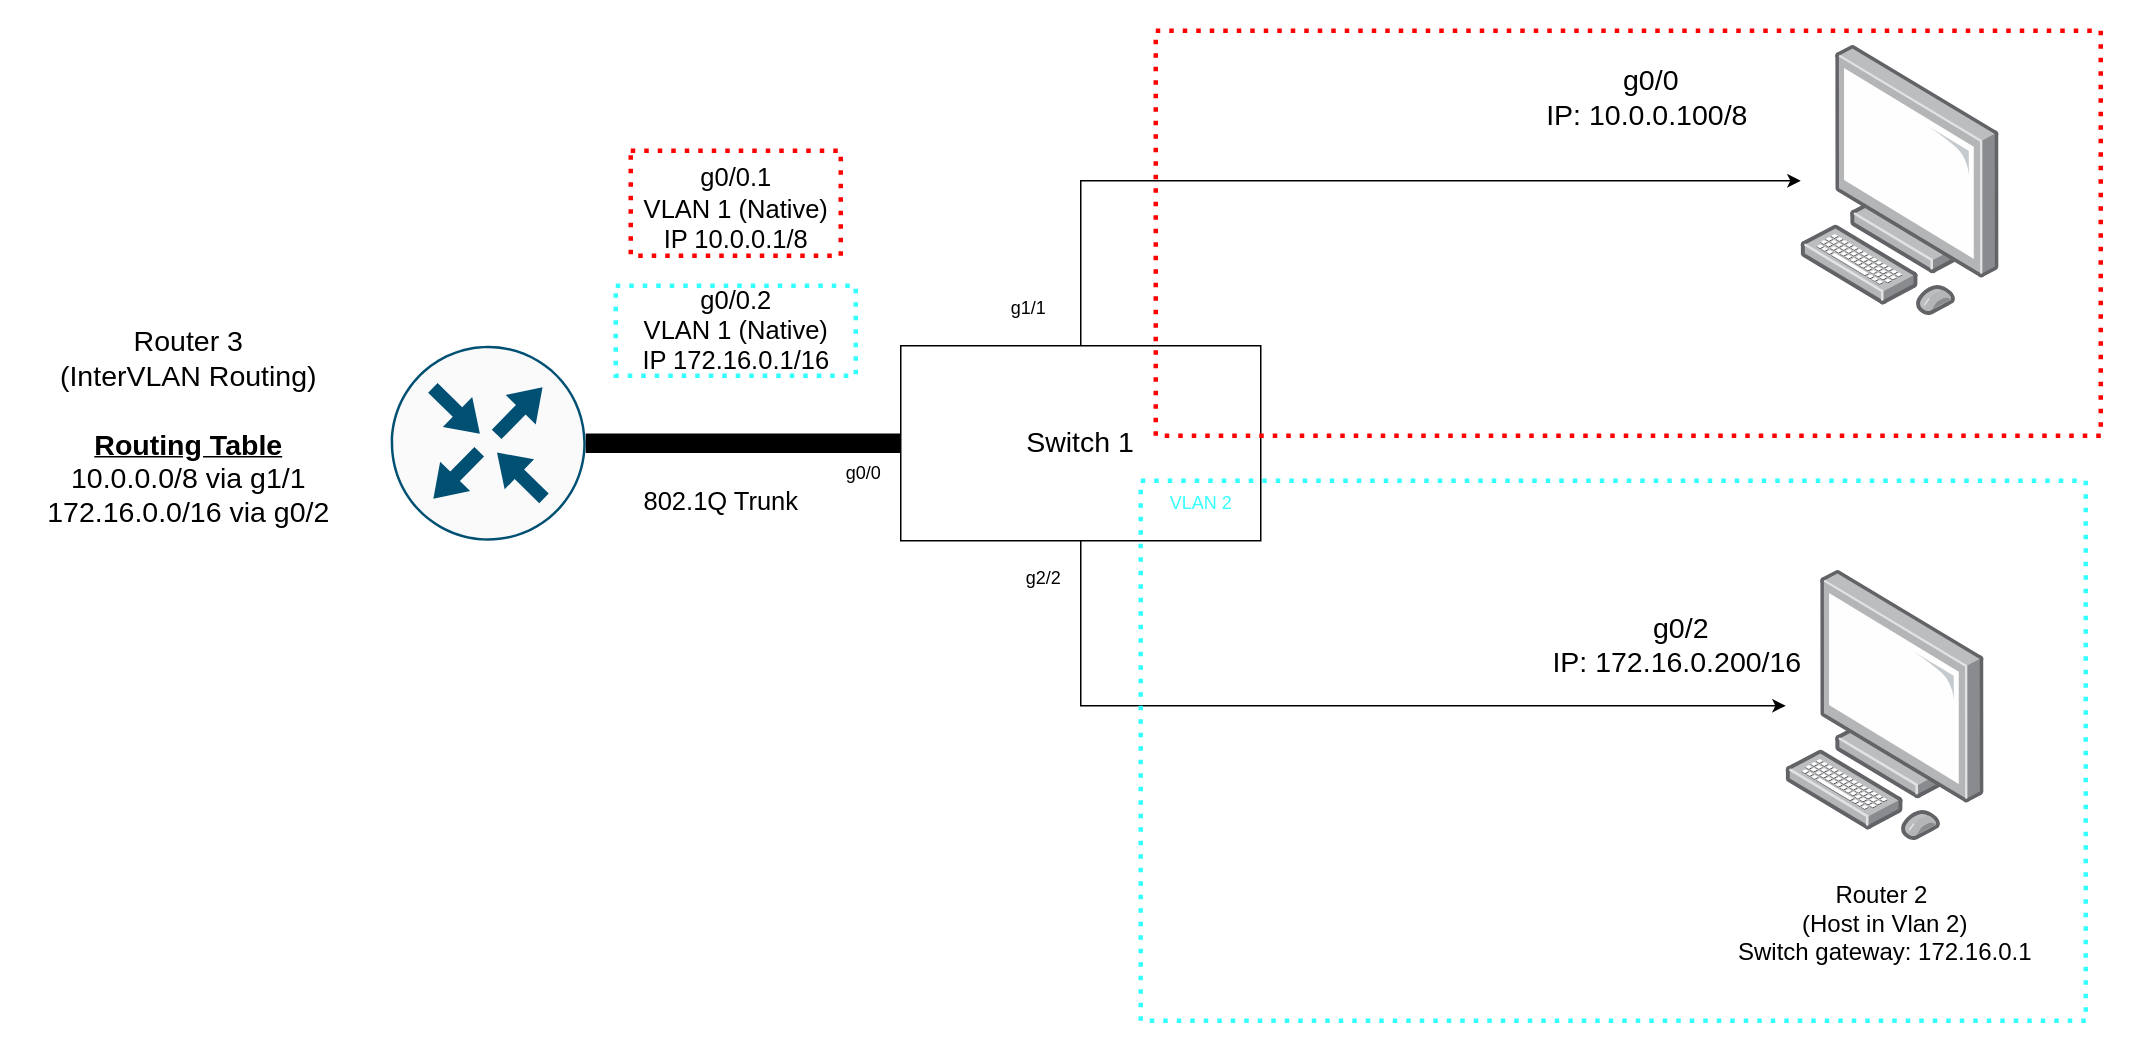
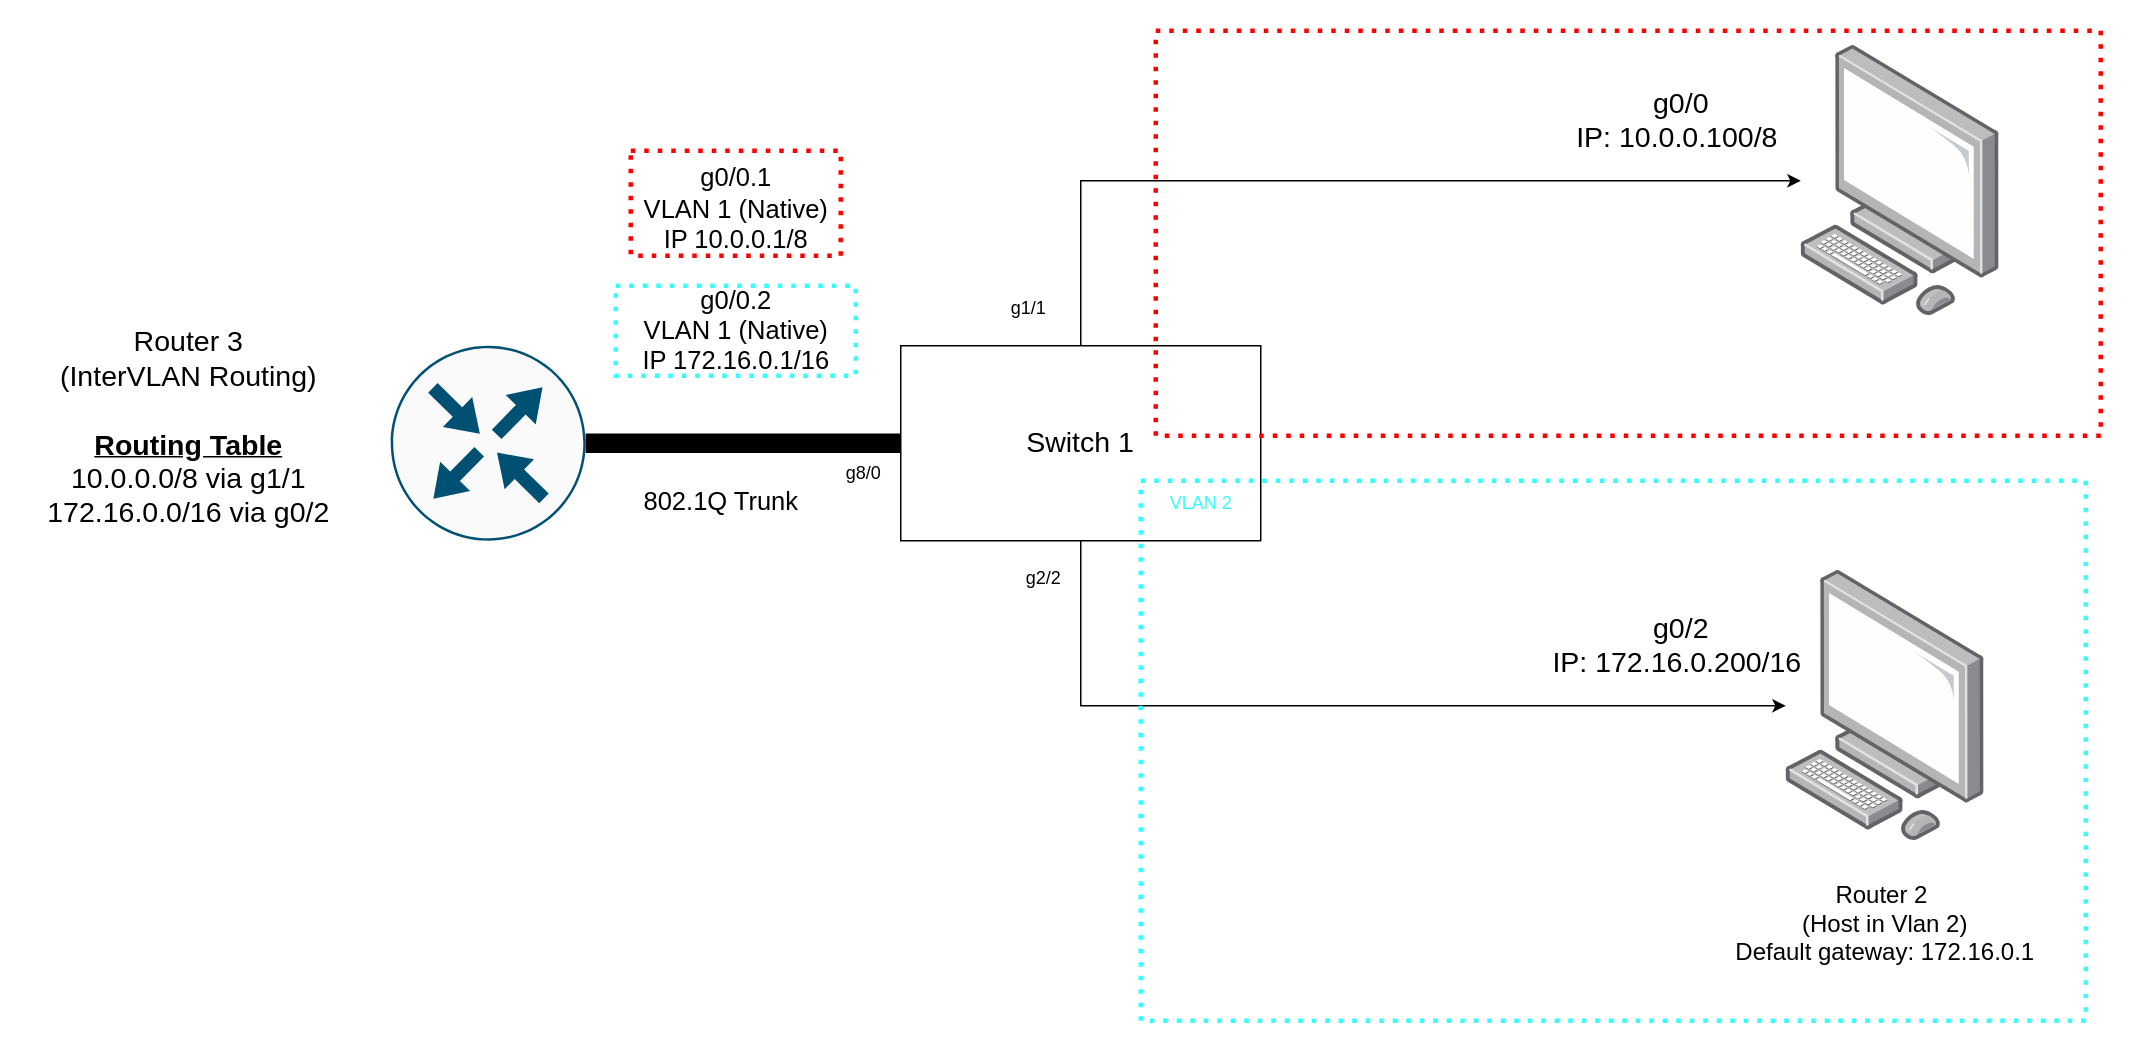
  <mxCell id="0" />
  <mxCell id="1" parent="0" />
  <mxCell id="2" value="" style="sketch=0;points=[[0.5,0,0],[1,0.5,0],[0.5,1,0],[0,0.5,0],[0.145,0.145,0],[0.856,0.145,0],[0.855,0.856,0],[0.145,0.855,0]];verticalLabelPosition=bottom;html=1;verticalAlign=top;aspect=fixed;align=center;pointerEvents=1;shape=mxgraph.cisco19.rect;prIcon=router;fillColor=#FAFAFA;strokeColor=#005073;" parent="1" vertex="1"><mxGeometry x="260" y="230" width="130" height="130" as="geometry" /></mxCell>
  <mxCell id="3" value="" style="image;points=[];aspect=fixed;html=1;align=center;shadow=0;dashed=0;image=img/lib/allied_telesis/computer_and_terminals/Personal_Computer.svg;" parent="1" vertex="1"><mxGeometry x="1200" y="30" width="132.82" height="180" as="geometry" /></mxCell>
  <mxCell id="4" value="" style="image;points=[];aspect=fixed;html=1;align=center;shadow=0;dashed=0;image=img/lib/allied_telesis/computer_and_terminals/Personal_Computer.svg;" parent="1" vertex="1"><mxGeometry x="1190" y="380" width="132.82" height="180" as="geometry" /></mxCell>
  <mxCell id="5" value="" style="endArrow=classic;html=1;rounded=0;exitX=0.5;exitY=1;exitDx=0;exitDy=0;" parent="1" source="11" target="4" edge="1"><mxGeometry width="50" height="50" relative="1" as="geometry"><mxPoint x="720" y="380" as="sourcePoint" /><mxPoint x="1130" y="496.124" as="targetPoint" /><Array as="points"><mxPoint x="720" y="470" /></Array></mxGeometry></mxCell>
  <mxCell id="6" value="" style="endArrow=classic;html=1;rounded=0;exitX=0.5;exitY=0;exitDx=0;exitDy=0;" parent="1" source="11" target="3" edge="1"><mxGeometry width="50" height="50" relative="1" as="geometry"><mxPoint x="720" y="220" as="sourcePoint" /><mxPoint x="1049.85" y="29.995" as="targetPoint" /><Array as="points"><mxPoint x="720" y="120" /></Array></mxGeometry></mxCell>
  <mxCell id="7" value="&lt;font style=&quot;font-size: 19px;&quot;&gt;g0/2&lt;/font&gt;&lt;div style=&quot;font-size: 19px;&quot;&gt;&lt;font style=&quot;font-size: 19px;&quot;&gt;IP: 172.16.0.200/16&amp;nbsp;&lt;/font&gt;&lt;/div&gt;" style="text;html=1;align=center;verticalAlign=middle;resizable=0;points=[];autosize=1;strokeColor=none;fillColor=none;" parent="1" vertex="1"><mxGeometry x="1025" y="400" width="190" height="60" as="geometry" /></mxCell>
- <mxCell id="8" value="&lt;font style=&quot;font-size: 19px;&quot;&gt;g0/0&lt;/font&gt;&lt;div style=&quot;font-size: 19px;&quot;&gt;&lt;font style=&quot;font-size: 19px;&quot;&gt;IP: 10.0.0.100/8&amp;nbsp;&lt;/font&gt;&lt;/div&gt;" style="text;html=1;align=center;verticalAlign=middle;resizable=0;points=[];autosize=1;strokeColor=none;fillColor=none;" parent="1" vertex="1"><mxGeometry x="1020" y="35" width="160" height="60" as="geometry" /></mxCell>
+ <mxCell id="8" value="&lt;font style=&quot;font-size: 19px;&quot;&gt;g0/0&lt;/font&gt;&lt;div style=&quot;font-size: 19px;&quot;&gt;&lt;font style=&quot;font-size: 19px;&quot;&gt;IP: 10.0.0.100/8&amp;nbsp;&lt;/font&gt;&lt;/div&gt;" style="text;html=1;align=center;verticalAlign=middle;resizable=0;points=[];autosize=1;strokeColor=none;fillColor=none;" parent="1" vertex="1"><mxGeometry x="1040" y="50" width="160" height="60" as="geometry" /></mxCell>
  <mxCell id="9" value="&lt;span style=&quot;font-size: 19px;&quot;&gt;Router 3&lt;/span&gt;&lt;div&gt;&lt;span style=&quot;font-size: 19px;&quot;&gt;(InterVLAN Routing)&lt;/span&gt;&lt;/div&gt;&lt;div&gt;&lt;span style=&quot;font-size: 19px;&quot;&gt;&lt;br&gt;&lt;/span&gt;&lt;/div&gt;&lt;div&gt;&lt;span style=&quot;font-size: 19px;&quot;&gt;&lt;b&gt;&lt;u&gt;Routing Table&lt;/u&gt;&lt;/b&gt;&lt;/span&gt;&lt;/div&gt;&lt;div&gt;&lt;span style=&quot;font-size: 19px;&quot;&gt;10.0.0.0/8 via g1/1&lt;/span&gt;&lt;/div&gt;&lt;div&gt;&lt;span style=&quot;font-size: 19px;&quot;&gt;172.16.0.0/16 via g0/2&lt;/span&gt;&lt;/div&gt;" style="text;html=1;align=center;verticalAlign=middle;resizable=0;points=[];autosize=1;strokeColor=none;fillColor=none;" parent="1" vertex="1"><mxGeometry x="20" y="210" width="210" height="150" as="geometry" /></mxCell>
- <mxCell id="10" value="&lt;font style=&quot;font-size: 16px;&quot;&gt;Router 2&amp;nbsp;&lt;/font&gt;&lt;div style=&quot;font-size: 16px;&quot;&gt;&lt;font style=&quot;font-size: 16px;&quot;&gt;(Host in Vlan 2)&lt;/font&gt;&lt;/div&gt;&lt;div style=&quot;font-size: 16px;&quot;&gt;&lt;font style=&quot;font-size: 16px;&quot;&gt;Switch gateway: 172.16.0.1&lt;/font&gt;&lt;/div&gt;" style="text;html=1;align=center;verticalAlign=middle;resizable=0;points=[];autosize=1;strokeColor=none;fillColor=none;" vertex="1" parent="1"><mxGeometry x="1146.41" y="580" width="220" height="70" as="geometry" /></mxCell>
+ <mxCell id="10" value="&lt;font style=&quot;font-size: 16px;&quot;&gt;Router 2&amp;nbsp;&lt;/font&gt;&lt;div style=&quot;font-size: 16px;&quot;&gt;&lt;font style=&quot;font-size: 16px;&quot;&gt;(Host in Vlan 2)&lt;/font&gt;&lt;/div&gt;&lt;div style=&quot;font-size: 16px;&quot;&gt;&lt;font style=&quot;font-size: 16px;&quot;&gt;Default gateway: 172.16.0.1&lt;/font&gt;&lt;/div&gt;" style="text;html=1;align=center;verticalAlign=middle;resizable=0;points=[];autosize=1;strokeColor=none;fillColor=none;" vertex="1" parent="1"><mxGeometry x="1146.41" y="580" width="220" height="70" as="geometry" /></mxCell>
  <mxCell id="11" value="&lt;font style=&quot;font-size: 19px;&quot;&gt;Switch 1&lt;/font&gt;" style="rounded=0;whiteSpace=wrap;html=1;" vertex="1" parent="1"><mxGeometry y="230" width="240" height="130" as="geometry" x="600" /></mxCell>
  <mxCell id="12" value="" style="endArrow=none;html=1;rounded=0;exitX=1;exitY=0.5;exitDx=0;exitDy=0;exitPerimeter=0;entryX=0;entryY=0.5;entryDx=0;entryDy=0;strokeWidth=13;" edge="1" parent="1" source="2" target="11"><mxGeometry width="50" height="50" relative="1" as="geometry"><mxPoint x="680" y="390" as="sourcePoint" /><mxPoint x="730" y="340" as="targetPoint" /></mxGeometry></mxCell>
  <mxCell id="13" value="&lt;font color=&quot;#33ffff&quot;&gt;VLAN 2&lt;/font&gt;" style="text;html=1;align=center;verticalAlign=middle;resizable=0;points=[];autosize=1;strokeColor=none;fillColor=none;" vertex="1" parent="1"><mxGeometry x="770" y="320" width="60" height="30" as="geometry" /></mxCell>
  <mxCell id="14" value="" style="rounded=0;whiteSpace=wrap;html=1;dashed=1;dashPattern=1 2;fillColor=none;strokeWidth=3;strokeColor=#33FFFF;" vertex="1" parent="1"><mxGeometry x="760" y="320" width="630" height="360" as="geometry" /></mxCell>
  <mxCell id="15" value="" style="rounded=0;whiteSpace=wrap;html=1;dashed=1;dashPattern=1 2;fillColor=none;strokeWidth=3;strokeColor=#FF0000;" vertex="1" parent="1"><mxGeometry x="770" y="20" width="630" height="270" as="geometry" /></mxCell>
  <mxCell id="16" value="&lt;font style=&quot;font-size: 17px;&quot;&gt;802.1Q Trunk&lt;/font&gt;" style="text;html=1;align=center;verticalAlign=middle;resizable=0;points=[];autosize=1;strokeColor=none;fillColor=none;" vertex="1" parent="1"><mxGeometry x="415" y="320" width="130" height="30" as="geometry" /></mxCell>
- <mxCell id="17" value="g0/0" style="text;html=1;align=center;verticalAlign=middle;resizable=0;points=[];autosize=1;strokeColor=none;fillColor=none;" vertex="1" parent="1"><mxGeometry x="550" y="300" width="50" height="30" as="geometry" /></mxCell>
+ <mxCell id="17" value="g8/0" style="text;html=1;align=center;verticalAlign=middle;resizable=0;points=[];autosize=1;strokeColor=none;fillColor=none;" vertex="1" parent="1"><mxGeometry x="550" y="300" width="50" height="30" as="geometry" /></mxCell>
  <mxCell id="18" value="g1/1" style="text;html=1;align=center;verticalAlign=middle;resizable=0;points=[];autosize=1;strokeColor=none;fillColor=none;" vertex="1" parent="1"><mxGeometry x="660" y="190" width="50" height="30" as="geometry" /></mxCell>
  <mxCell id="19" value="g2/2" style="text;html=1;align=center;verticalAlign=middle;resizable=0;points=[];autosize=1;strokeColor=none;fillColor=none;" vertex="1" parent="1"><mxGeometry x="670" y="370" width="50" height="30" as="geometry" /></mxCell>
  <mxCell id="20" value="&lt;font style=&quot;font-size: 17px;&quot;&gt;g0/0.1&lt;/font&gt;&lt;div&gt;&lt;font style=&quot;font-size: 17px;&quot;&gt;VLAN 1 (Native)&lt;/font&gt;&lt;/div&gt;&lt;div&gt;&lt;span style=&quot;font-size: 17px;&quot;&gt;IP 10.0.0.1/8&lt;/span&gt;&lt;/div&gt;&lt;div&gt;&lt;span style=&quot;font-size: 17px;&quot;&gt;&lt;br&gt;&lt;/span&gt;&lt;/div&gt;&lt;div&gt;&lt;font style=&quot;font-size: 17px;&quot;&gt;g0/0.2&lt;/font&gt;&lt;div&gt;&lt;font style=&quot;font-size: 17px;&quot;&gt;VLAN 1 (Native)&lt;/font&gt;&lt;/div&gt;&lt;div&gt;&lt;span style=&quot;font-size: 17px;&quot;&gt;IP 172.16.0.1/16&lt;/span&gt;&lt;/div&gt;&lt;/div&gt;" style="text;html=1;align=center;verticalAlign=middle;resizable=0;points=[];autosize=1;strokeColor=none;fillColor=none;" vertex="1" parent="1"><mxGeometry x="415" y="100" width="150" height="160" as="geometry" /></mxCell>
  <mxCell id="21" value="" style="rounded=0;whiteSpace=wrap;html=1;dashed=1;dashPattern=1 2;fillColor=none;strokeWidth=3;strokeColor=#FF0000;" vertex="1" parent="1"><mxGeometry x="420" y="100" width="140" height="70" as="geometry" /></mxCell>
  <mxCell id="22" value="" style="rounded=0;whiteSpace=wrap;html=1;dashed=1;dashPattern=1 2;fillColor=none;strokeWidth=3;strokeColor=#33FFFF;" vertex="1" parent="1"><mxGeometry x="410" y="190" width="160" height="60" as="geometry" /></mxCell>
